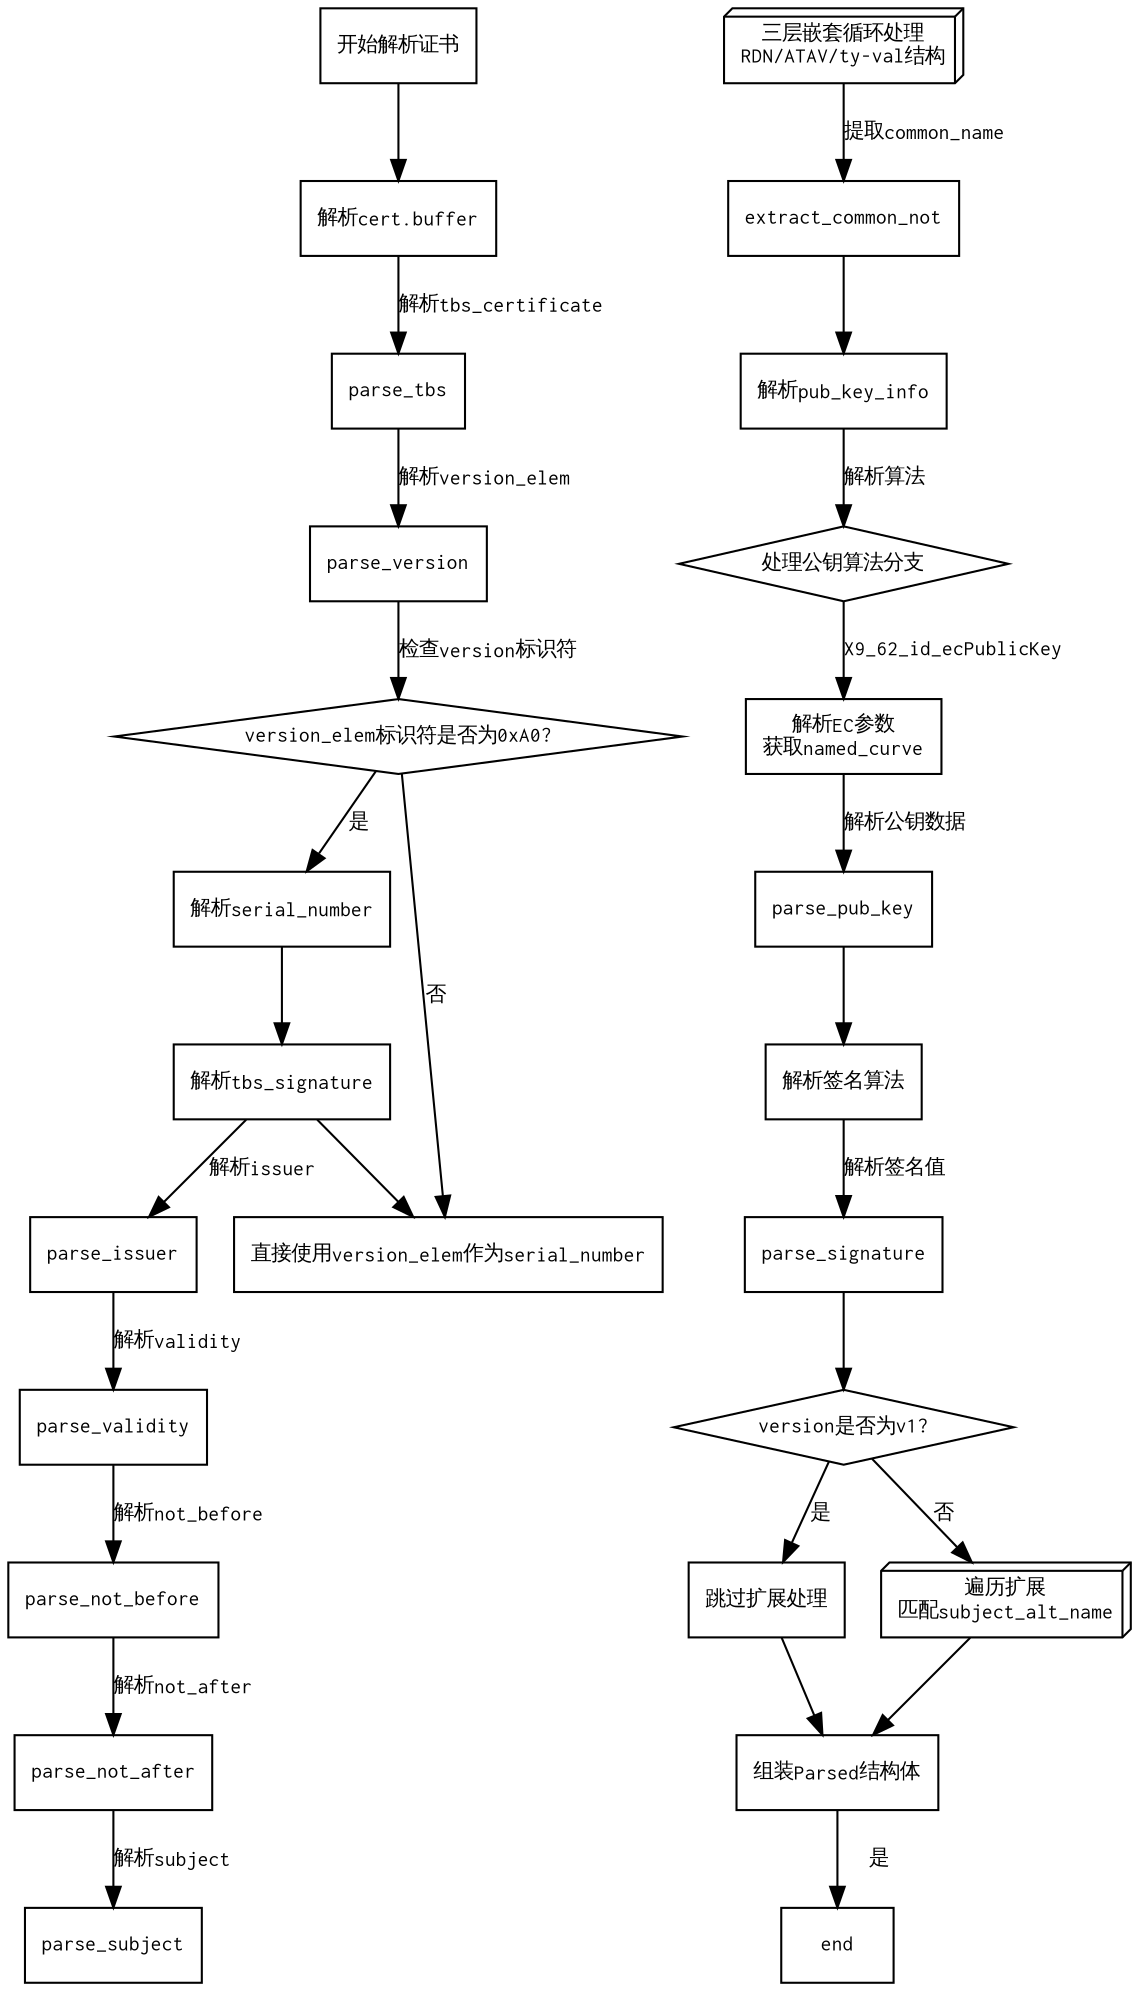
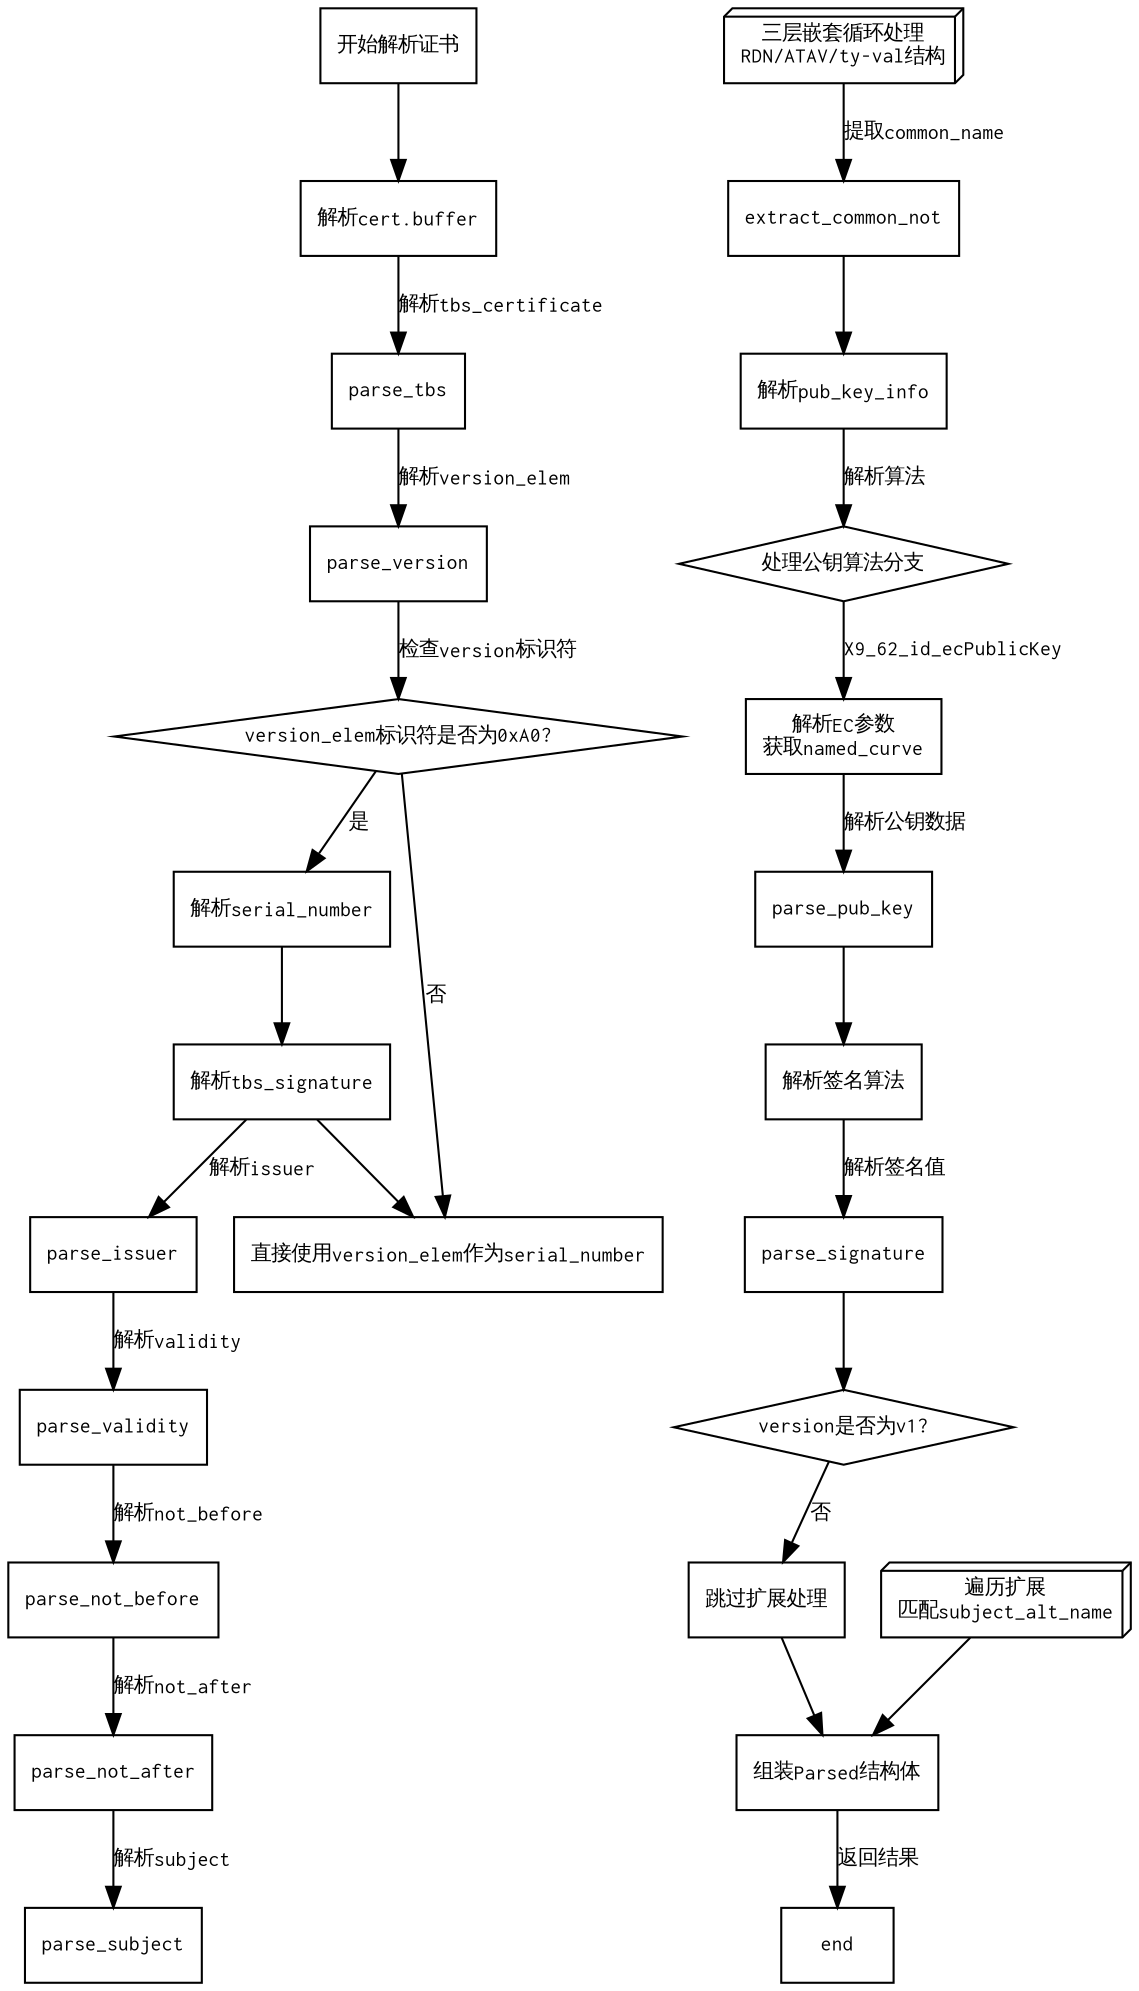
  digraph {
    node [fontname=Courier fontsize=10 shape=rectangle]
    edge [fontname=Courier fontsize=10]
    n1 [label="开始解析证书"]
    n2 [label="解析cert.buffer"]
    parse_tbs
    parse_version
    n5 [label="version_elem标识符是否为0xA0?" shape=diamond]
    n6 [label="解析serial_number"]
    n7 [label="直接使用version_elem作为serial_number"]
    n8 [label="解析tbs_signature"]
    parse_issuer
    parse_validity
    parse_not_before
    parse_not_after
    parse_subject
    n14 [label="三层嵌套循环处理\nRDN/ATAV/ty-val结构" shape=box3d]
    n15 [label=extract_common_not]
    n16 [label="解析pub_key_info"]
    n17 [label="处理公钥算法分支" shape=diamond]
    n18 [label="解析EC参数\n获取named_curve"]
    parse_pub_key
    n20 [label="解析签名算法"]
    parse_signature
    n22 [label="version是否为v1?" shape=diamond]
    n23 [label="跳过扩展处理"]
    n24 [label="遍历扩展\n匹配subject_alt_name" shape=box3d]
    n25 [label="组装Parsed结构体"]
    end
    n1 -> n2
    n2 -> parse_tbs [label="解析tbs_certificate"]
    parse_tbs -> parse_version [label="解析version_elem"]
    parse_version -> n5 [label="检查version标识符"]
    n5 -> n6 [label="是"]
    n5 -> n7 [label="否"]
    n6 -> n8
    n8 -> n7
    n8 -> parse_issuer [label="解析issuer"]
    parse_issuer -> parse_validity [label="解析validity"]
    parse_validity -> parse_not_before [label="解析not_before"]
    parse_not_before -> parse_not_after [label="解析not_after"]
    parse_not_after -> parse_subject [label="解析subject"]
    n14 -> n15 [label="提取common_name"]
    n15 -> n16
    n16 -> n17 [label="解析算法"]
    n17 -> n18 [label=X9_62_id_ecPublicKey]
    n18 -> parse_pub_key [label="解析公钥数据"]
    parse_pub_key -> n20
    n20 -> parse_signature [label="解析签名值"]
    parse_signature -> n22
-   n22 -> n23 [label="是"]
-   n22 -> n24 [label="否"]
+   n22 -> n23 [label="否"]
    n23 -> n25
    n24 -> n25
-   n25 -> end [label="是"]
+   n25 -> end [label="返回结果"]
  }
